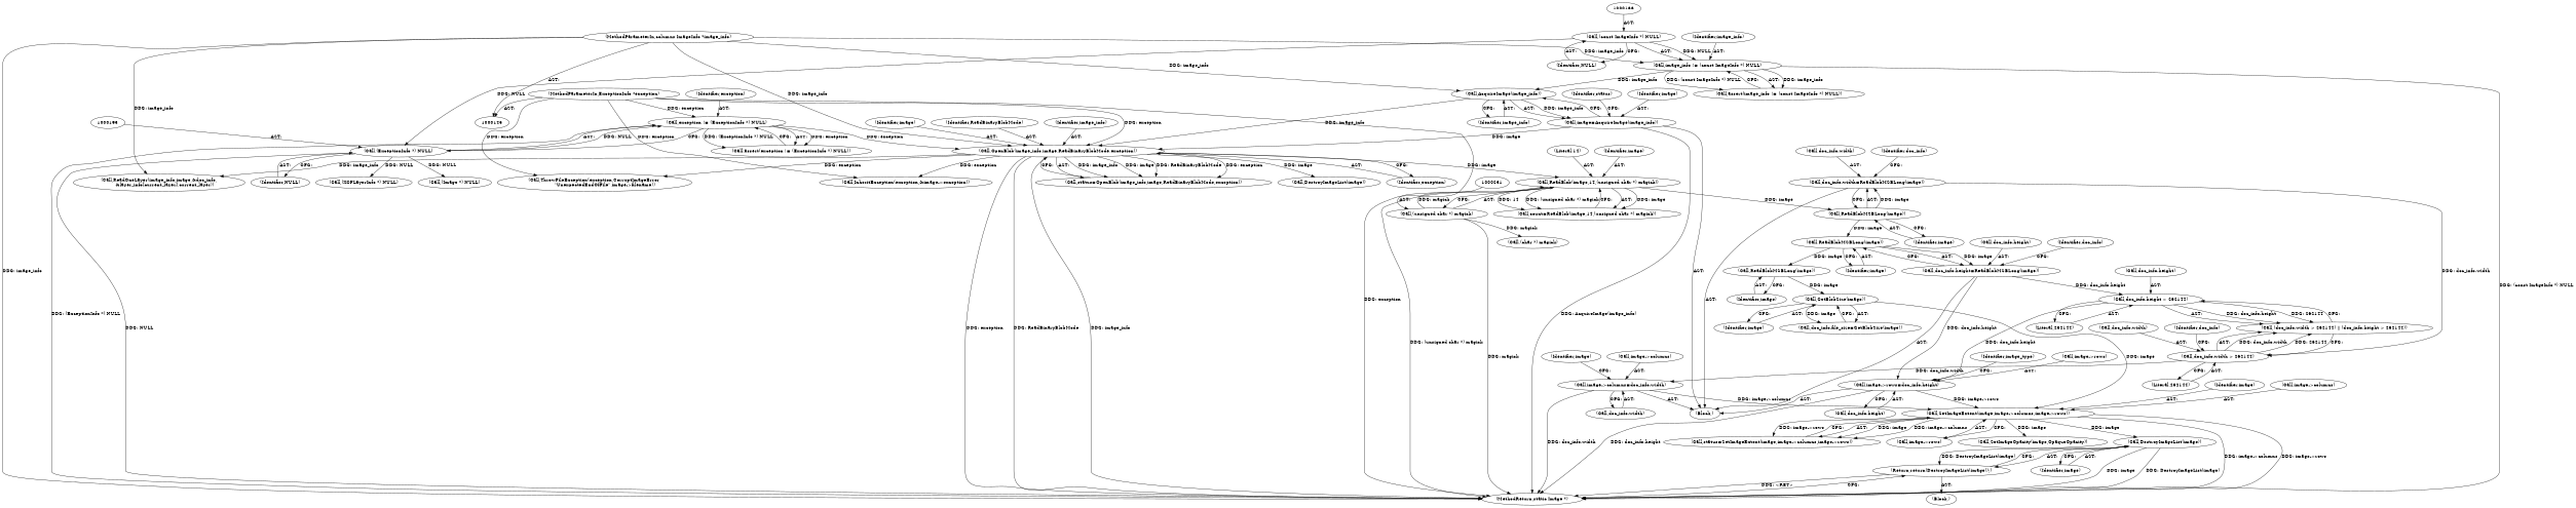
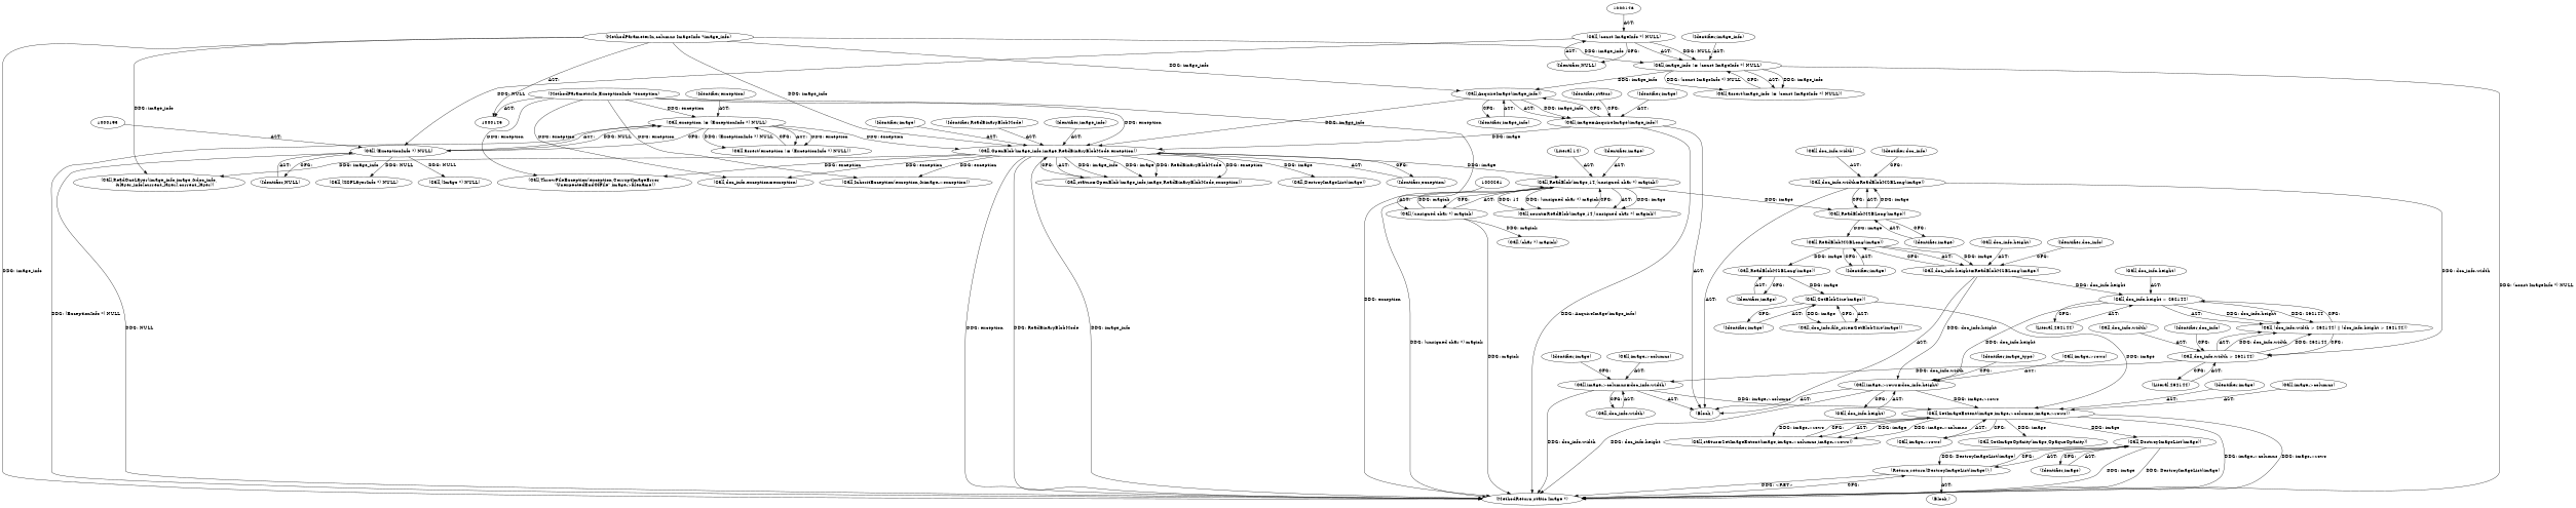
  digraph {
    n1 [label="(Call,DestroyImageList(image))"]
    n2 [label="(Return,return(DestroyImageList(image));)"]
    n3 [label="(Identifier,image)"]
    n4 [label="(MethodReturn,static Image *)"]
    n5 [label="(Block,)"]
    n6 [label="(Call,SetImageExtent(image,image->columns,image->rows))"]
    n7 [label="(Call,image->rows)"]
    n8 [label="(Call,status=SetImageExtent(image,image->columns,image->rows))"]
    n9 [label="(Call,SetImageOpacity(image,OpaqueOpacity))"]
    n10 [label="(Call,GetBlobSize(image))"]
    n11 [label="(Call,doc_info.file_size=GetBlobSize(image))"]
    n12 [label="(Identifier,image)"]
    n13 [label="(Call,ReadBlobMSBLong(image))"]
    n14 [label="(Identifier,image)"]
    n15 [label="(Call,ReadBlobMSBLong(image))"]
    n16 [label="(Call,doc_info.height=ReadBlobMSBLong(image))"]
    n17 [label="(Identifier,image)"]
    n18 [label="(Block,)"]
    n19 [label="(Call,image->rows=doc_info.height)"]
    n20 [label="(Call,doc_info.height > 262144)"]
    n21 [label="(Call,ReadBlobMSBLong(image))"]
    n22 [label="(Call,doc_info.width=ReadBlobMSBLong(image))"]
    n23 [label="(Identifier,image)"]
    n24 [label="(Call,doc_info.width > 262144)"]
    n25 [label="(Call,ReadBlob(image,14,(unsigned char *) magick))"]
    n26 [label="(Call,(unsigned char *) magick)"]
    n27 [label="(Call,count=ReadBlob(image,14,(unsigned char *) magick))"]
    n28 [label="(Call,(char *) magick)"]
    n29 [label="(Call,OpenBlob(image_info,image,ReadBinaryBlobMode,exception))"]
    n30 [label="(Call,status=OpenBlob(image_info,image,ReadBinaryBlobMode,exception))"]
    n31 [label="(Call,InheritException(exception,&image->exception))"]
    n32 [label="(Call,ReadOneLayer(image_info,image,&doc_info,\n        &layer_info[current_layer],current_layer))"]
    n33 [label="(Call,DestroyImageList(image))"]
    n34 [label="(Identifier,exception)"]
    n35 [label="(Call,ThrowFileException(exception,CorruptImageError,\n              \"UnexpectedEndOfFile\",image->filename))"]
+   n36 [label="(Call,doc_info.exception=exception)"]
    n37 [label="(Call,AcquireImage(image_info))"]
    n38 [label="(Call,image=AcquireImage(image_info))"]
    n39 [label="(Identifier,image_info)"]
    n40 [label="(Call,image_info != (const ImageInfo *) NULL)"]
    n41 [label="(Call,assert(image_info != (const ImageInfo *) NULL))"]
    n42 [label="(Call,(const ImageInfo *) NULL)"]
    n43 [label="(Call,(ExceptionInfo *) NULL)"]
    n44 [label="(Identifier,NULL)"]
    n45 [label="(MethodParameterIn,columns ImageInfo *image_info)"]
    1000145
    n47 [label="(Call,exception != (ExceptionInfo *) NULL)"]
    n48 [label="(Call,(Image *) NULL)"]
    n49 [label="(Identifier,NULL)"]
    n50 [label="(Call,(XCFLayerInfo *) NULL)"]
    n51 [label="(Call,assert(exception != (ExceptionInfo *) NULL))"]
    n52 [label="(MethodParameterIn,ExceptionInfo *exception)"]
    n53 [label="(Call,image->columns=doc_info.width)"]
    n54 [label="(Call,doc_info.width)"]
    n55 [label="(Literal,262144)"]
    n56 [label="(Call,(doc_info.width > 262144) || (doc_info.height > 262144))"]
    n57 [label="(Call,doc_info.height)"]
    n58 [label="(Literal,262144)"]
    n59 [label="(Identifier,image)"]
    n60 [label="(Call,image->columns)"]
    n61 [label="(Identifier,exception)"]
    n62 [label="(Call,image->columns)"]
    n63 [label="(Identifier,image_info)"]
    n64 [label="(Identifier,status)"]
    n65 [label="(Call,doc_info.width)"]
    n66 [label="(Identifier,image)"]
    n67 [label="(Identifier,ReadBinaryBlobMode)"]
    n68 [label="(Call,doc_info.height)"]
    n69 [label="(Call,doc_info.height)"]
    n70 [label="(Identifier,image)"]
    n71 [label="(Identifier,image_info)"]
    n72 [label="(Literal,14)"]
    n73 [label="(Identifier,doc_info)"]
    n74 [label="(Identifier,doc_info)"]
    n75 [label="(Identifier,image)"]
    n76 [label="(Identifier,image_type)"]
    n77 [label="(Call,image->rows)"]
    n78 [label="(Identifier,image)"]
    n79 [label="(Identifier,doc_info)"]
    n80 [label="(Call,doc_info.width)"]
-   1000166
+   1000166 [label=1000146]
    1000193
    1000231
    n1 -> n2 [label="AST: "]
    n1 -> n2 [label="DDG: DestroyImageList(image)"]
    n1 -> n3 [label="CFG: "]
    n1 -> n4 [label="DDG: image"]
    n1 -> n4 [label="DDG: DestroyImageList(image)"]
    n2 -> n1 [label="CFG: "]
    n2 -> n4 [label="DDG: <RET>"]
    n2 -> n5 [label="AST: "]
    n3 -> n1 [label="AST: "]
    n4 -> n2 [label="CFG: "]
    n6 -> n1 [label="DDG: image"]
    n6 -> n4 [label="DDG: image->columns"]
    n6 -> n4 [label="DDG: image->rows"]
    n6 -> n7 [label="CFG: "]
    n6 -> n8 [label="AST: "]
    n6 -> n8 [label="DDG: image"]
    n6 -> n8 [label="DDG: image->columns"]
    n6 -> n8 [label="DDG: image->rows"]
    n6 -> n9 [label="DDG: image"]
    n7 -> n6 [label="AST: "]
    n8 -> n6 [label="CFG: "]
    n10 -> n6 [label="DDG: image"]
    n10 -> n11 [label="AST: "]
    n10 -> n11 [label="DDG: image"]
    n10 -> n12 [label="CFG: "]
    n11 -> n10 [label="CFG: "]
    n12 -> n10 [label="AST: "]
    n13 -> n10 [label="DDG: image"]
    n13 -> n14 [label="CFG: "]
    n14 -> n13 [label="AST: "]
    n15 -> n13 [label="DDG: image"]
    n15 -> n16 [label="AST: "]
    n15 -> n16 [label="DDG: image"]
    n15 -> n17 [label="CFG: "]
    n16 -> n15 [label="CFG: "]
    n16 -> n18 [label="AST: "]
    n16 -> n19 [label="DDG: doc_info.height"]
    n16 -> n20 [label="DDG: doc_info.height"]
    n17 -> n15 [label="AST: "]
    n19 -> n4 [label="DDG: doc_info.height"]
    n19 -> n6 [label="DDG: image->rows"]
    n19 -> n18 [label="AST: "]
    n19 -> n57 [label="CFG: "]
    n20 -> n19 [label="DDG: doc_info.height"]
    n20 -> n56 [label="AST: "]
    n20 -> n56 [label="DDG: doc_info.height"]
    n20 -> n56 [label="DDG: 262144"]
    n20 -> n58 [label="CFG: "]
    n21 -> n15 [label="DDG: image"]
    n21 -> n22 [label="AST: "]
    n21 -> n22 [label="DDG: image"]
    n21 -> n23 [label="CFG: "]
    n22 -> n18 [label="AST: "]
    n22 -> n21 [label="CFG: "]
    n22 -> n24 [label="DDG: doc_info.width"]
    n23 -> n21 [label="AST: "]
    n24 -> n53 [label="DDG: doc_info.width"]
    n24 -> n55 [label="CFG: "]
    n24 -> n56 [label="AST: "]
    n24 -> n56 [label="DDG: doc_info.width"]
    n24 -> n56 [label="DDG: 262144"]
    n25 -> n4 [label="DDG: (unsigned char *) magick"]
    n25 -> n21 [label="DDG: image"]
    n25 -> n26 [label="CFG: "]
    n25 -> n27 [label="AST: "]
    n25 -> n27 [label="DDG: image"]
    n25 -> n27 [label="DDG: 14"]
    n25 -> n27 [label="DDG: (unsigned char *) magick"]
    n26 -> n4 [label="DDG: magick"]
    n26 -> n25 [label="AST: "]
    n26 -> n25 [label="DDG: magick"]
    n26 -> n28 [label="DDG: magick"]
    n27 -> n25 [label="CFG: "]
    n29 -> n4 [label="DDG: ReadBinaryBlobMode"]
    n29 -> n4 [label="DDG: image_info"]
    n29 -> n4 [label="DDG: exception"]
    n29 -> n25 [label="DDG: image"]
    n29 -> n30 [label="AST: "]
    n29 -> n30 [label="DDG: image_info"]
    n29 -> n30 [label="DDG: image"]
    n29 -> n30 [label="DDG: ReadBinaryBlobMode"]
    n29 -> n30 [label="DDG: exception"]
    n29 -> n31 [label="DDG: exception"]
    n29 -> n32 [label="DDG: image_info"]
    n29 -> n33 [label="DDG: image"]
    n29 -> n34 [label="CFG: "]
    n29 -> n35 [label="DDG: exception"]
+   n29 -> n36 [label="DDG: exception"]
    n30 -> n29 [label="CFG: "]
    n34 -> n29 [label="AST: "]
    n37 -> n29 [label="DDG: image_info"]
    n37 -> n38 [label="AST: "]
    n37 -> n38 [label="DDG: image_info"]
    n37 -> n39 [label="CFG: "]
    n38 -> n4 [label="DDG: AcquireImage(image_info)"]
    n38 -> n18 [label="AST: "]
    n38 -> n29 [label="DDG: image"]
    n38 -> n37 [label="CFG: "]
    n39 -> n37 [label="AST: "]
    n40 -> n4 [label="DDG: (const ImageInfo *) NULL"]
    n40 -> n37 [label="DDG: image_info"]
    n40 -> n41 [label="AST: "]
    n40 -> n41 [label="DDG: image_info"]
    n40 -> n41 [label="DDG: (const ImageInfo *) NULL"]
    n41 -> n40 [label="CFG: "]
    n42 -> n40 [label="AST: "]
    n42 -> n40 [label="DDG: NULL"]
    n42 -> n43 [label="DDG: NULL"]
    n42 -> n44 [label="CFG: "]
    n43 -> n4 [label="DDG: NULL"]
    n43 -> n47 [label="AST: "]
    n43 -> n47 [label="DDG: NULL"]
    n43 -> n48 [label="DDG: NULL"]
    n43 -> n49 [label="CFG: "]
    n43 -> n50 [label="DDG: NULL"]
    n44 -> n42 [label="AST: "]
    n45 -> n4 [label="DDG: image_info"]
    n45 -> n29 [label="DDG: image_info"]
    n45 -> n32 [label="DDG: image_info"]
    n45 -> n37 [label="DDG: image_info"]
    n45 -> n40 [label="DDG: image_info"]
    n45 -> 1000145 [label="AST: "]
    n47 -> n4 [label="DDG: (ExceptionInfo *) NULL"]
    n47 -> n29 [label="DDG: exception"]
    n47 -> n43 [label="CFG: "]
    n47 -> n51 [label="AST: "]
    n47 -> n51 [label="DDG: exception"]
    n47 -> n51 [label="DDG: (ExceptionInfo *) NULL"]
    n49 -> n43 [label="AST: "]
    n51 -> n47 [label="CFG: "]
    n52 -> n4 [label="DDG: exception"]
    n52 -> n29 [label="DDG: exception"]
    n52 -> n31 [label="DDG: exception"]
    n52 -> n35 [label="DDG: exception"]
+   n52 -> n36 [label="DDG: exception"]
    n52 -> 1000145 [label="AST: "]
    n52 -> n47 [label="DDG: exception"]
    n53 -> n4 [label="DDG: doc_info.width"]
    n53 -> n6 [label="DDG: image->columns"]
    n53 -> n18 [label="AST: "]
    n53 -> n54 [label="CFG: "]
    n54 -> n53 [label="AST: "]
    n55 -> n24 [label="AST: "]
    n56 -> n20 [label="CFG: "]
    n56 -> n24 [label="CFG: "]
    n57 -> n19 [label="AST: "]
    n58 -> n20 [label="AST: "]
    n59 -> n6 [label="AST: "]
    n60 -> n6 [label="AST: "]
    n61 -> n47 [label="AST: "]
    n62 -> n53 [label="AST: "]
    n63 -> n40 [label="AST: "]
    n64 -> n38 [label="CFG: "]
    n65 -> n24 [label="AST: "]
    n66 -> n29 [label="AST: "]
    n67 -> n29 [label="AST: "]
    n68 -> n20 [label="AST: "]
    n69 -> n16 [label="AST: "]
    n70 -> n25 [label="AST: "]
    n71 -> n29 [label="AST: "]
    n72 -> n25 [label="AST: "]
    n73 -> n16 [label="CFG: "]
    n74 -> n22 [label="CFG: "]
    n75 -> n38 [label="AST: "]
    n76 -> n19 [label="CFG: "]
    n77 -> n19 [label="AST: "]
    n78 -> n53 [label="CFG: "]
    n79 -> n24 [label="CFG: "]
    n80 -> n22 [label="AST: "]
    1000166 -> n42 [label="AST: "]
    1000193 -> n43 [label="AST: "]
    1000231 -> n26 [label="AST: "]
  }
